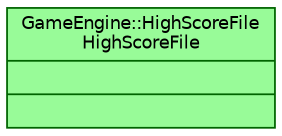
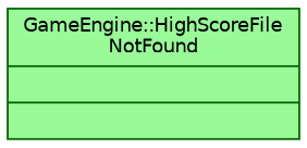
  digraph {
-   n1 [color=darkgreen fillcolor=palegreen fontcolor=black fontname=Helvetica fontsize=10 height=0.2 label="{GameEngine::HighScoreFile\lHighScoreFile\n||}" shape=record style=filled width=0.4]
+   n1 [color=darkgreen fillcolor=palegreen fontcolor=black fontname=Helvetica fontsize=10 height=0.2 label="{GameEngine::HighScoreFile\lNotFound\n||}" shape=record style=filled width=0.4]
  }
